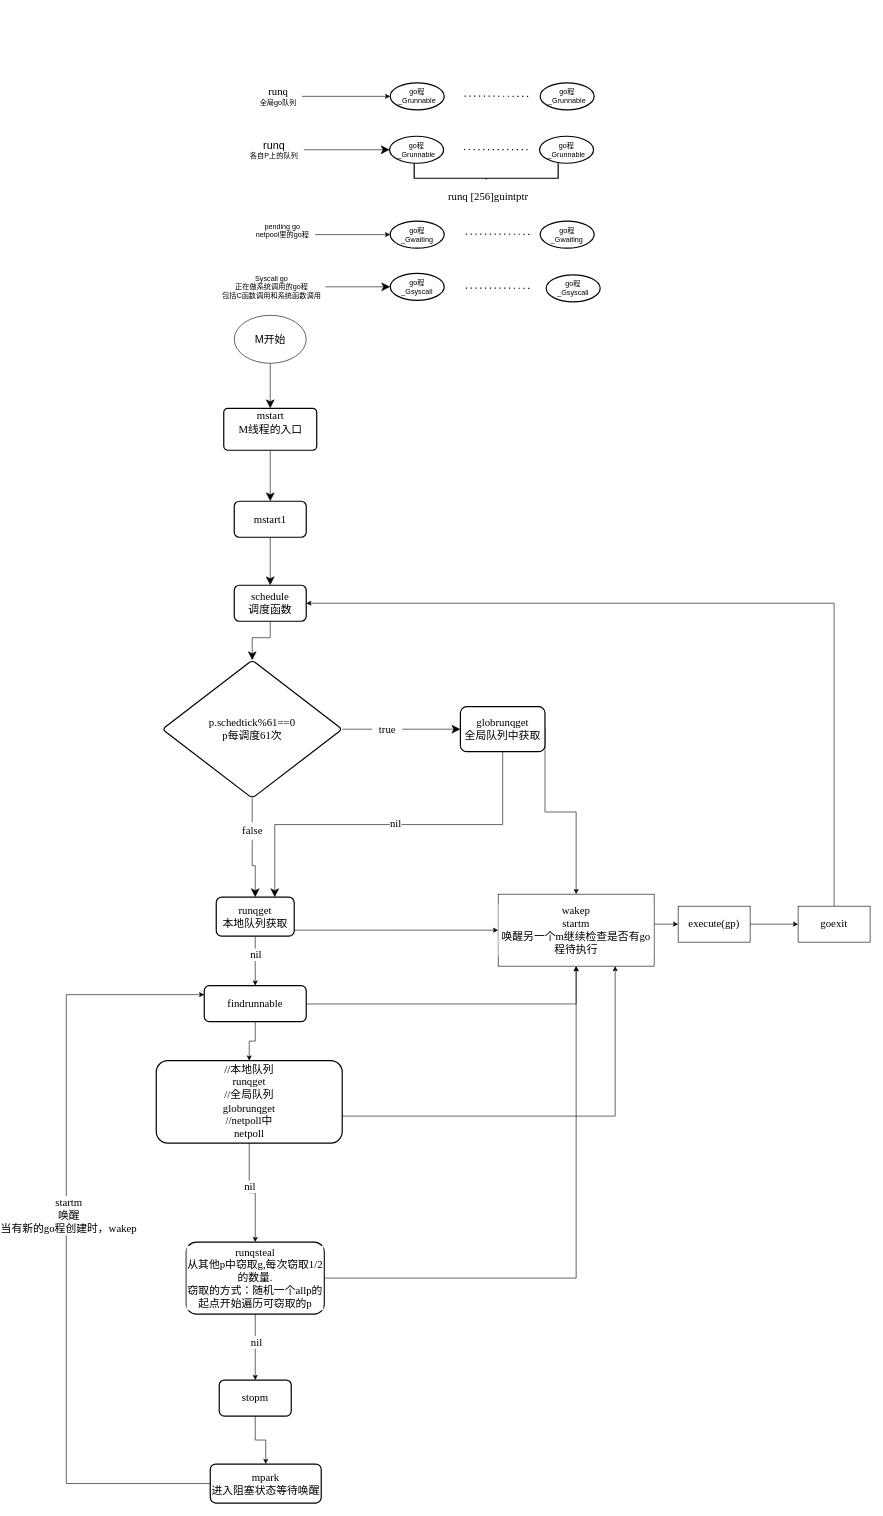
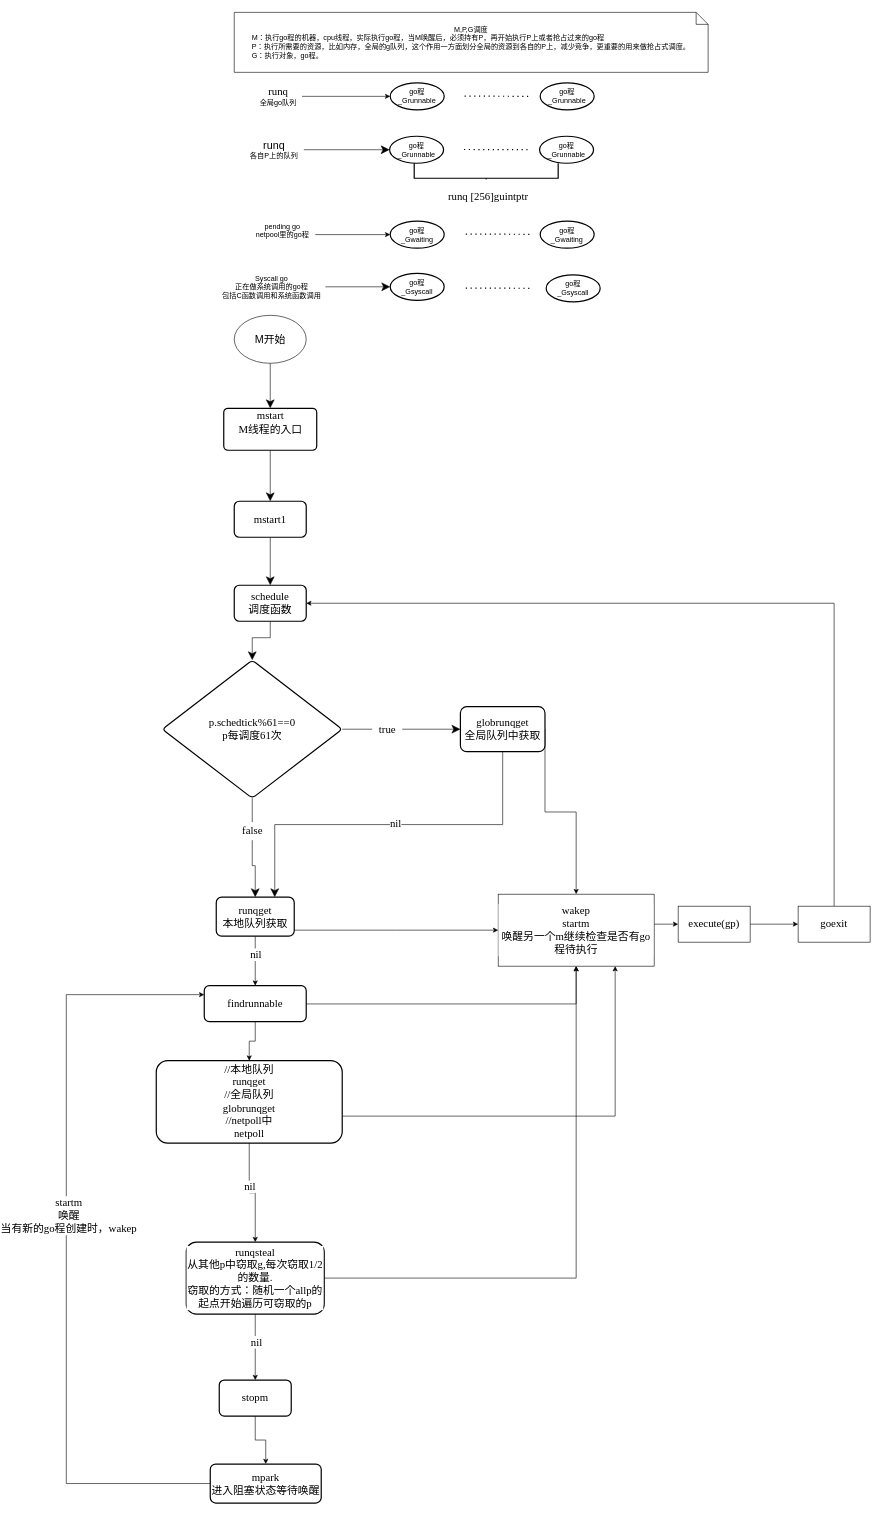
  <mxCell id="0" />
  <mxCell id="1" parent="0" />
  <mxCell id="2" value="" style="edgeStyle=orthogonalEdgeStyle;rounded=0;orthogonalLoop=1;jettySize=auto;html=1;fontFamily=Verdana;fontSize=18;fontColor=default;endSize=12;" edge="1" parent="1" source="3" target="28"><mxGeometry relative="1" as="geometry" /></mxCell>
  <mxCell id="3" value="M开始" style="ellipse;whiteSpace=wrap;html=1;fontSize=18;" vertex="1" parent="1"><mxGeometry x="300" y="525" width="120" height="80" as="geometry" /></mxCell>
  <mxCell id="4" value="" style="endArrow=none;dashed=1;html=1;dashPattern=1 3;strokeWidth=2;rounded=0;endSize=12;" edge="1" parent="1"><mxGeometry width="50" height="50" relative="1" as="geometry"><mxPoint x="684" y="159.58" as="sourcePoint" /><mxPoint x="794" y="160" as="targetPoint" /></mxGeometry></mxCell>
+ <mxCell id="5" value="&lt;div align=&quot;center&quot;&gt;M,P,G调度&lt;/div&gt;&lt;div align=&quot;left&quot;&gt;M：执行go程的机器，cpu线程，实际执行go程，当M唤醒后，必须持有P，再开始执行P上或者抢占过来的go程&lt;/div&gt;&lt;div align=&quot;left&quot;&gt;P：执行所需要的资源，比如内存，全局的g队列，这个作用一方面划分全局的资源到各自的P上，减少竞争，更重要的用来做抢占式调度。&lt;/div&gt;&lt;div align=&quot;left&quot;&gt;G：执行对象，go程。&lt;br&gt;&lt;/div&gt;" style="shape=note;size=20;whiteSpace=wrap;html=1;align=center;" vertex="1" parent="1"><mxGeometry x="300" width="790" height="100" as="geometry" y="20" /></mxCell>
  <mxCell id="6" value="&lt;div&gt;go程&lt;/div&gt;&lt;div&gt;_Grunnable&lt;/div&gt;" style="strokeWidth=2;html=1;shape=mxgraph.flowchart.start_2;whiteSpace=wrap;" vertex="1" parent="1"><mxGeometry x="560" y="137.5" width="90" height="45" as="geometry" /></mxCell>
  <mxCell id="7" value="" style="edgeStyle=orthogonalEdgeStyle;rounded=0;orthogonalLoop=1;jettySize=auto;html=1;" edge="1" parent="1" source="8" target="6"><mxGeometry relative="1" as="geometry" /></mxCell>
  <mxCell id="8" value="&lt;div&gt;&lt;font style=&quot;font-size: 18px&quot; face=&quot;consolas&quot;&gt;runq&lt;/font&gt;&lt;/div&gt;&lt;div&gt;全局go队列&lt;br&gt;&lt;/div&gt;" style="text;html=1;align=center;verticalAlign=middle;resizable=0;points=[];autosize=1;strokeColor=none;fillColor=none;" vertex="1" parent="1"><mxGeometry x="333" y="140" width="80" height="40" as="geometry" /></mxCell>
  <mxCell id="9" value="" style="edgeStyle=orthogonalEdgeStyle;rounded=0;orthogonalLoop=1;jettySize=auto;html=1;" edge="1" parent="1" source="10" target="11"><mxGeometry relative="1" as="geometry" /></mxCell>
  <mxCell id="10" value="&lt;div&gt;pending go&lt;/div&gt;&lt;div&gt;netpool里的go程&lt;/div&gt;&lt;div&gt;&lt;br&gt;&lt;/div&gt;" style="text;html=1;align=center;verticalAlign=middle;resizable=0;points=[];autosize=1;strokeColor=none;fillColor=none;" vertex="1" parent="1"><mxGeometry x="325" y="365.5" width="110" height="50" as="geometry" /></mxCell>
  <mxCell id="11" value="&lt;div&gt;go程&lt;/div&gt;&lt;div&gt;_Gwaiting&lt;/div&gt;" style="strokeWidth=2;html=1;shape=mxgraph.flowchart.start_2;whiteSpace=wrap;" vertex="1" parent="1"><mxGeometry x="560" y="368" width="90" height="45" as="geometry" /></mxCell>
  <mxCell id="12" value="&lt;div&gt;go程&lt;/div&gt;&lt;div&gt;_Grunnable&lt;/div&gt;" style="strokeWidth=2;html=1;shape=mxgraph.flowchart.start_2;whiteSpace=wrap;" vertex="1" parent="1"><mxGeometry x="810" y="137.5" width="90" height="45" as="geometry" /></mxCell>
  <mxCell id="13" value="" style="edgeStyle=orthogonalEdgeStyle;rounded=0;orthogonalLoop=1;jettySize=auto;html=1;endSize=12;" edge="1" parent="1" source="14" target="15"><mxGeometry relative="1" as="geometry" /></mxCell>
  <mxCell id="14" value="&lt;div&gt;Syscall go&lt;/div&gt;&lt;div&gt;正在做系统调用的go程&lt;/div&gt;&lt;div&gt;包括C函数调用和系统函数调用&lt;/div&gt;" style="text;html=1;align=center;verticalAlign=middle;resizable=0;points=[];autosize=1;strokeColor=none;fillColor=none;" vertex="1" parent="1"><mxGeometry x="272" y="452.5" width="180" height="50" as="geometry" /></mxCell>
  <mxCell id="15" value="&lt;div&gt;go程&lt;/div&gt;&lt;div&gt;_Gsyscall&lt;/div&gt;" style="strokeWidth=2;html=1;shape=mxgraph.flowchart.start_2;whiteSpace=wrap;" vertex="1" parent="1"><mxGeometry x="560" y="455" width="90" height="45" as="geometry" /></mxCell>
  <mxCell id="16" value="" style="endArrow=none;dashed=1;html=1;dashPattern=1 3;strokeWidth=2;rounded=0;endSize=12;" edge="1" parent="1"><mxGeometry width="50" height="50" relative="1" as="geometry"><mxPoint x="686" y="389.58" as="sourcePoint" /><mxPoint x="796" y="390" as="targetPoint" /></mxGeometry></mxCell>
  <mxCell id="17" value="&lt;div&gt;go程&lt;/div&gt;&lt;div&gt;_Gwaiting&lt;/div&gt;" style="strokeWidth=2;html=1;shape=mxgraph.flowchart.start_2;whiteSpace=wrap;" vertex="1" parent="1"><mxGeometry x="810" y="368" width="90" height="45" as="geometry" /></mxCell>
  <mxCell id="18" value="&lt;div&gt;go程&lt;/div&gt;&lt;div&gt;_Gsyscall&lt;/div&gt;" style="strokeWidth=2;html=1;shape=mxgraph.flowchart.start_2;whiteSpace=wrap;" vertex="1" parent="1"><mxGeometry x="820" y="457.5" width="90" height="45" as="geometry" /></mxCell>
  <mxCell id="19" value="" style="endArrow=none;dashed=1;html=1;dashPattern=1 3;strokeWidth=2;rounded=0;endSize=12;" edge="1" parent="1"><mxGeometry width="50" height="50" relative="1" as="geometry"><mxPoint x="686" y="479.58" as="sourcePoint" /><mxPoint x="796" y="480" as="targetPoint" /></mxGeometry></mxCell>
  <mxCell id="20" style="edgeStyle=orthogonalEdgeStyle;rounded=0;orthogonalLoop=1;jettySize=auto;html=1;endSize=12;" edge="1" parent="1" source="21" target="23"><mxGeometry relative="1" as="geometry" /></mxCell>
  <mxCell id="21" value="&lt;div&gt;&lt;font style=&quot;font-size: 18px&quot;&gt;runq&lt;/font&gt;&lt;/div&gt;&lt;div&gt;各自P上的队列&lt;/div&gt;" style="text;html=1;align=center;verticalAlign=middle;resizable=0;points=[];autosize=1;strokeColor=none;fillColor=none;" vertex="1" parent="1"><mxGeometry x="316" y="229" width="100" height="40" as="geometry" /></mxCell>
  <mxCell id="22" value="" style="endArrow=none;dashed=1;html=1;dashPattern=1 3;strokeWidth=2;rounded=0;endSize=12;" edge="1" parent="1"><mxGeometry width="50" height="50" relative="1" as="geometry"><mxPoint x="683" y="248.58" as="sourcePoint" /><mxPoint x="793" y="249" as="targetPoint" /></mxGeometry></mxCell>
  <mxCell id="23" value="&lt;div&gt;go程&lt;/div&gt;&lt;div&gt;_Grunnable&lt;/div&gt;" style="strokeWidth=2;html=1;shape=mxgraph.flowchart.start_2;whiteSpace=wrap;" vertex="1" parent="1"><mxGeometry x="559" y="226.5" width="90" height="45" as="geometry" /></mxCell>
  <mxCell id="24" value="&lt;div&gt;go程&lt;/div&gt;&lt;div&gt;_Grunnable&lt;/div&gt;" style="strokeWidth=2;html=1;shape=mxgraph.flowchart.start_2;whiteSpace=wrap;" vertex="1" parent="1"><mxGeometry x="809" y="226.5" width="90" height="45" as="geometry" /></mxCell>
  <mxCell id="25" value="" style="strokeWidth=2;html=1;shape=mxgraph.flowchart.annotation_2;align=left;labelPosition=right;pointerEvents=1;direction=north;" vertex="1" parent="1"><mxGeometry x="600" y="271.5" width="240" height="50" as="geometry" /></mxCell>
  <mxCell id="26" value="&lt;pre style=&quot;font-family: &amp;#34;consolas&amp;#34; ; font-size: 13.5pt&quot;&gt;runq [&lt;span&gt;256&lt;/span&gt;]&lt;span&gt;guintptr&lt;/span&gt;&lt;/pre&gt;" style="text;html=1;align=center;verticalAlign=middle;resizable=0;points=[];autosize=1;labelBackgroundColor=default;fontColor=default;" vertex="1" parent="1"><mxGeometry x="628" y="297" width="190" height="60" as="geometry" /></mxCell>
  <mxCell id="27" value="" style="edgeStyle=orthogonalEdgeStyle;rounded=0;orthogonalLoop=1;jettySize=auto;html=1;fontFamily=Verdana;fontSize=18;fontColor=default;endSize=12;" edge="1" parent="1" source="28" target="30"><mxGeometry relative="1" as="geometry" /></mxCell>
  <mxCell id="28" value="mstart&#10;M线程的入口&#10;" style="rounded=1;absoluteArcSize=1;arcSize=14;strokeWidth=2;labelBackgroundColor=default;fontFamily=Verdana;fontSize=18;fontColor=default;whiteSpace=wrap;" vertex="1" parent="1"><mxGeometry x="282.5" y="680" width="155" height="70" as="geometry" /></mxCell>
  <mxCell id="29" value="" style="edgeStyle=orthogonalEdgeStyle;rounded=0;orthogonalLoop=1;jettySize=auto;html=1;fontFamily=Verdana;fontSize=18;fontColor=default;endSize=12;" edge="1" parent="1" source="30" target="32"><mxGeometry relative="1" as="geometry" /></mxCell>
  <mxCell id="30" value="mstart1" style="whiteSpace=wrap;html=1;fontSize=18;fontFamily=Verdana;rounded=1;arcSize=14;strokeWidth=2;labelBackgroundColor=default;" vertex="1" parent="1"><mxGeometry x="300" y="835" width="120" height="60" as="geometry" /></mxCell>
  <mxCell id="31" value="" style="edgeStyle=orthogonalEdgeStyle;rounded=0;orthogonalLoop=1;jettySize=auto;html=1;fontFamily=Verdana;fontSize=18;fontColor=default;endSize=12;" edge="1" parent="1" source="32" target="35"><mxGeometry relative="1" as="geometry" /></mxCell>
  <mxCell id="32" value="&lt;div&gt;schedule&lt;/div&gt;&lt;div&gt;调度函数&lt;br&gt;&lt;/div&gt;" style="whiteSpace=wrap;html=1;fontSize=18;fontFamily=Verdana;rounded=1;arcSize=14;strokeWidth=2;labelBackgroundColor=default;" vertex="1" parent="1"><mxGeometry x="300" y="975" width="120" height="60" as="geometry" /></mxCell>
  <mxCell id="33" value="" style="edgeStyle=orthogonalEdgeStyle;rounded=0;orthogonalLoop=1;jettySize=auto;html=1;fontFamily=Verdana;fontSize=18;fontColor=default;endSize=12;startArrow=none;" edge="1" parent="1" source="46" target="39"><mxGeometry relative="1" as="geometry" /></mxCell>
  <mxCell id="34" value="" style="edgeStyle=orthogonalEdgeStyle;rounded=0;orthogonalLoop=1;jettySize=auto;html=1;fontFamily=Verdana;fontSize=18;fontColor=default;endSize=12;startArrow=none;" edge="1" parent="1" source="44" target="43"><mxGeometry relative="1" as="geometry" /></mxCell>
  <mxCell id="35" value="&lt;br&gt;&lt;div&gt;p.schedtick%61==0&lt;/div&gt;&lt;div&gt;p每调度61次&lt;br&gt;&lt;/div&gt;&lt;div&gt;&lt;br&gt;&lt;/div&gt;" style="rhombus;whiteSpace=wrap;html=1;fontSize=18;fontFamily=Verdana;rounded=1;arcSize=14;strokeWidth=2;labelBackgroundColor=default;" vertex="1" parent="1"><mxGeometry x="180" y="1100" width="300" height="230" as="geometry" /></mxCell>
  <mxCell id="36" style="edgeStyle=elbowEdgeStyle;rounded=0;orthogonalLoop=1;jettySize=auto;html=1;entryX=0.75;entryY=0;entryDx=0;entryDy=0;fontFamily=Verdana;fontSize=18;fontColor=default;endSize=12;elbow=vertical;" edge="1" parent="1" source="39" target="43"><mxGeometry relative="1" as="geometry" /></mxCell>
  <mxCell id="37" value="nil" style="edgeLabel;html=1;align=center;verticalAlign=middle;resizable=0;points=[];fontSize=18;fontFamily=Verdana;fontColor=default;" vertex="1" connectable="0" parent="36"><mxGeometry x="-0.032" y="-2" relative="1" as="geometry"><mxPoint as="offset" /></mxGeometry></mxCell>
  <mxCell id="38" style="edgeStyle=elbowEdgeStyle;rounded=0;orthogonalLoop=1;jettySize=auto;elbow=vertical;html=1;exitX=1;exitY=0.5;exitDx=0;exitDy=0;fontFamily=Verdana;fontSize=18;fontColor=default;" edge="1" parent="1" source="39" target="65"><mxGeometry relative="1" as="geometry" /></mxCell>
  <mxCell id="39" value="&lt;div&gt;globrunqget&lt;/div&gt;&lt;div&gt;全局队列中获取&lt;br&gt;&lt;/div&gt;" style="whiteSpace=wrap;html=1;fontSize=18;fontFamily=Verdana;rounded=1;arcSize=14;strokeWidth=2;labelBackgroundColor=default;" vertex="1" parent="1"><mxGeometry x="677" y="1177.5" width="141" height="75" as="geometry" /></mxCell>
  <mxCell id="40" value="" style="edgeStyle=elbowEdgeStyle;rounded=0;orthogonalLoop=1;jettySize=auto;elbow=vertical;html=1;fontFamily=Verdana;fontSize=18;fontColor=default;" edge="1" parent="1" source="43" target="50"><mxGeometry relative="1" as="geometry" /></mxCell>
  <mxCell id="41" value="nil" style="edgeLabel;html=1;align=center;verticalAlign=middle;resizable=0;points=[];fontSize=18;fontFamily=Verdana;fontColor=default;" vertex="1" connectable="0" parent="40"><mxGeometry x="-0.261" relative="1" as="geometry"><mxPoint as="offset" /></mxGeometry></mxCell>
  <mxCell id="42" style="edgeStyle=elbowEdgeStyle;rounded=0;orthogonalLoop=1;jettySize=auto;elbow=vertical;html=1;entryX=0;entryY=0.5;entryDx=0;entryDy=0;fontFamily=Verdana;fontSize=18;fontColor=default;" edge="1" parent="1" source="43" target="65"><mxGeometry relative="1" as="geometry" /></mxCell>
  <mxCell id="43" value="&lt;div&gt;runqget&lt;/div&gt;&lt;div&gt;本地队列获取&lt;br&gt;&lt;/div&gt;" style="whiteSpace=wrap;html=1;fontSize=18;fontFamily=Verdana;rounded=1;arcSize=14;strokeWidth=2;labelBackgroundColor=default;" vertex="1" parent="1"><mxGeometry y="1495" width="130" height="65" as="geometry" x="270" /></mxCell>
  <mxCell id="44" value="false" style="text;html=1;align=center;verticalAlign=middle;resizable=0;points=[];autosize=1;strokeColor=none;fillColor=none;fontSize=18;fontFamily=Verdana;fontColor=default;" vertex="1" parent="1"><mxGeometry x="300" y="1370" width="60" height="30" as="geometry" /></mxCell>
  <mxCell id="45" value="" style="edgeStyle=orthogonalEdgeStyle;rounded=0;orthogonalLoop=1;jettySize=auto;html=1;fontFamily=Verdana;fontSize=18;fontColor=default;endSize=12;endArrow=none;" edge="1" parent="1" source="35" target="44"><mxGeometry relative="1" as="geometry"><mxPoint x="330" y="1330" as="sourcePoint" /><mxPoint x="330" y="1495" as="targetPoint" /></mxGeometry></mxCell>
  <mxCell id="46" value="true" style="text;html=1;align=center;verticalAlign=middle;resizable=0;points=[];autosize=1;strokeColor=none;fillColor=none;fontSize=18;fontFamily=Verdana;fontColor=default;" vertex="1" parent="1"><mxGeometry x="530" y="1200" width="50" height="30" as="geometry" /></mxCell>
  <mxCell id="47" value="" style="edgeStyle=orthogonalEdgeStyle;rounded=0;orthogonalLoop=1;jettySize=auto;html=1;fontFamily=Verdana;fontSize=18;fontColor=default;endSize=12;endArrow=none;" edge="1" parent="1" source="35" target="46"><mxGeometry relative="1" as="geometry"><mxPoint x="480" y="1215" as="sourcePoint" /><mxPoint x="668" y="1215" as="targetPoint" /></mxGeometry></mxCell>
  <mxCell id="48" value="" style="edgeStyle=elbowEdgeStyle;rounded=0;orthogonalLoop=1;jettySize=auto;elbow=vertical;html=1;fontFamily=Verdana;fontSize=18;fontColor=default;" edge="1" parent="1" source="50" target="54"><mxGeometry relative="1" as="geometry" /></mxCell>
  <mxCell id="49" style="edgeStyle=elbowEdgeStyle;rounded=0;orthogonalLoop=1;jettySize=auto;elbow=vertical;html=1;fontFamily=Verdana;fontSize=18;fontColor=default;" edge="1" parent="1" source="50" target="65"><mxGeometry relative="1" as="geometry"><Array as="points"><mxPoint x="610" y="1673" /></Array></mxGeometry></mxCell>
  <mxCell id="50" value="findrunnable" style="whiteSpace=wrap;html=1;fontSize=18;fontFamily=Verdana;rounded=1;arcSize=14;strokeWidth=2;labelBackgroundColor=default;" vertex="1" parent="1"><mxGeometry x="250" y="1642.5" width="170" height="60" as="geometry" /></mxCell>
  <mxCell id="51" value="" style="edgeStyle=elbowEdgeStyle;rounded=0;orthogonalLoop=1;jettySize=auto;elbow=vertical;html=1;fontFamily=Verdana;fontSize=18;fontColor=default;" edge="1" parent="1" source="54" target="58"><mxGeometry relative="1" as="geometry" /></mxCell>
  <mxCell id="52" value="&lt;div&gt;nil&lt;/div&gt;" style="edgeLabel;html=1;align=center;verticalAlign=middle;resizable=0;points=[];fontSize=18;fontFamily=Verdana;fontColor=default;" vertex="1" connectable="0" parent="51"><mxGeometry x="-0.177" relative="1" as="geometry"><mxPoint as="offset" /></mxGeometry></mxCell>
  <mxCell id="53" style="edgeStyle=elbowEdgeStyle;rounded=0;orthogonalLoop=1;jettySize=auto;elbow=vertical;html=1;entryX=0.75;entryY=1;entryDx=0;entryDy=0;fontFamily=Verdana;fontSize=18;fontColor=default;" edge="1" parent="1" source="54" target="65"><mxGeometry relative="1" as="geometry"><Array as="points"><mxPoint x="590" y="1860" /></Array></mxGeometry></mxCell>
  <mxCell id="54" value="&lt;div&gt;//本地队列&lt;br&gt;&lt;/div&gt;&lt;div&gt;runqget&lt;/div&gt;&lt;div&gt;//全局队列&lt;br&gt;&lt;/div&gt;&lt;div&gt;globrunqget&lt;/div&gt;&lt;div&gt;//netpoll中&lt;br&gt;&lt;/div&gt;&lt;div&gt;netpoll&lt;br&gt;&lt;/div&gt;" style="whiteSpace=wrap;html=1;fontSize=18;fontFamily=Verdana;rounded=1;arcSize=14;strokeWidth=2;labelBackgroundColor=default;" vertex="1" parent="1"><mxGeometry x="170" y="1767.5" width="310" height="137.5" as="geometry" /></mxCell>
  <mxCell id="55" value="" style="edgeStyle=elbowEdgeStyle;rounded=0;orthogonalLoop=1;jettySize=auto;elbow=vertical;html=1;fontFamily=Verdana;fontSize=18;fontColor=default;" edge="1" parent="1" source="58" target="60"><mxGeometry relative="1" as="geometry" /></mxCell>
  <mxCell id="56" value="nil" style="edgeLabel;html=1;align=center;verticalAlign=middle;resizable=0;points=[];fontSize=18;fontFamily=Verdana;fontColor=default;" vertex="1" connectable="0" parent="55"><mxGeometry x="-0.158" y="1" relative="1" as="geometry"><mxPoint as="offset" /></mxGeometry></mxCell>
  <mxCell id="57" style="edgeStyle=elbowEdgeStyle;rounded=0;orthogonalLoop=1;jettySize=auto;elbow=vertical;html=1;fontFamily=Verdana;fontSize=18;fontColor=default;" edge="1" parent="1" source="58" target="65"><mxGeometry relative="1" as="geometry"><Array as="points"><mxPoint x="600" y="2130" /></Array></mxGeometry></mxCell>
  <mxCell id="58" value="&lt;div&gt;runqsteal&lt;/div&gt;&lt;div&gt;从其他p中窃取g,每次窃取1/2的数量.&lt;/div&gt;&lt;div&gt;窃取的方式：随机一个allp的起点开始遍历可窃取的p&lt;br&gt;&lt;/div&gt;" style="whiteSpace=wrap;html=1;fontSize=18;fontFamily=Verdana;rounded=1;arcSize=14;strokeWidth=2;labelBackgroundColor=default;" vertex="1" parent="1"><mxGeometry x="220" y="2070" width="230" height="120" as="geometry" /></mxCell>
  <mxCell id="59" value="" style="edgeStyle=elbowEdgeStyle;rounded=0;orthogonalLoop=1;jettySize=auto;elbow=vertical;html=1;fontFamily=Verdana;fontSize=18;fontColor=default;" edge="1" parent="1" source="60" target="63"><mxGeometry relative="1" as="geometry" /></mxCell>
  <mxCell id="60" value="stopm" style="whiteSpace=wrap;html=1;fontSize=18;fontFamily=Verdana;rounded=1;arcSize=14;strokeWidth=2;labelBackgroundColor=default;" vertex="1" parent="1"><mxGeometry x="275" y="2300" width="120" height="60" as="geometry" /></mxCell>
  <mxCell id="61" style="edgeStyle=elbowEdgeStyle;rounded=0;orthogonalLoop=1;jettySize=auto;elbow=vertical;html=1;entryX=0;entryY=0.25;entryDx=0;entryDy=0;fontFamily=Verdana;fontSize=18;fontColor=default;" edge="1" parent="1" source="63" target="50"><mxGeometry relative="1" as="geometry"><Array as="points"><mxPoint x="20" y="2180" /></Array></mxGeometry></mxCell>
  <mxCell id="62" value="&lt;div&gt;startm&lt;/div&gt;&lt;div&gt;唤醒&lt;/div&gt;&lt;div&gt;当有新的go程创建时，wakep&lt;br&gt;&lt;/div&gt;" style="edgeLabel;html=1;align=center;verticalAlign=middle;resizable=0;points=[];fontSize=18;fontFamily=Verdana;fontColor=default;" vertex="1" connectable="0" parent="61"><mxGeometry x="0.068" y="-3" relative="1" as="geometry"><mxPoint y="-1" as="offset" /></mxGeometry></mxCell>
  <mxCell id="63" value="&lt;div&gt;mpark&lt;/div&gt;&lt;div&gt;进入阻塞状态等待唤醒&lt;br&gt;&lt;/div&gt;" style="whiteSpace=wrap;html=1;fontSize=18;fontFamily=Verdana;rounded=1;arcSize=14;strokeWidth=2;labelBackgroundColor=default;" vertex="1" parent="1"><mxGeometry x="260" y="2440" width="185" height="65" as="geometry" /></mxCell>
  <mxCell id="64" value="" style="edgeStyle=elbowEdgeStyle;rounded=0;orthogonalLoop=1;jettySize=auto;elbow=vertical;html=1;fontFamily=Verdana;fontSize=18;fontColor=default;" edge="1" parent="1" source="65" target="67"><mxGeometry relative="1" as="geometry" /></mxCell>
  <mxCell id="65" value="&lt;div&gt;wakep&lt;/div&gt;&lt;div&gt;startm&lt;/div&gt;&lt;div&gt;唤醒另一个m继续检查是否有go程待执行&lt;br&gt;&lt;/div&gt;" style="whiteSpace=wrap;html=1;labelBackgroundColor=default;fontFamily=Verdana;fontSize=18;fontColor=default;" vertex="1" parent="1"><mxGeometry x="740" y="1490" width="260" height="120" as="geometry" /></mxCell>
  <mxCell id="66" value="" style="edgeStyle=elbowEdgeStyle;rounded=0;orthogonalLoop=1;jettySize=auto;elbow=vertical;html=1;fontFamily=Verdana;fontSize=18;fontColor=default;" edge="1" parent="1" source="67" target="69"><mxGeometry relative="1" as="geometry" /></mxCell>
  <mxCell id="67" value="execute(gp)" style="whiteSpace=wrap;html=1;fontSize=18;fontFamily=Verdana;labelBackgroundColor=default;" vertex="1" parent="1"><mxGeometry x="1040" y="1510" width="120" height="60" as="geometry" /></mxCell>
  <mxCell id="68" style="edgeStyle=elbowEdgeStyle;rounded=0;orthogonalLoop=1;jettySize=auto;elbow=vertical;html=1;entryX=1;entryY=0.5;entryDx=0;entryDy=0;fontFamily=Verdana;fontSize=18;fontColor=default;" edge="1" parent="1" source="69" target="32"><mxGeometry relative="1" as="geometry"><Array as="points"><mxPoint x="770" y="1005" /><mxPoint x="880" y="1010" /></Array></mxGeometry></mxCell>
  <mxCell id="69" value="goexit" style="whiteSpace=wrap;html=1;fontSize=18;fontFamily=Verdana;labelBackgroundColor=default;" vertex="1" parent="1"><mxGeometry x="1240" y="1510" width="120" height="60" as="geometry" /></mxCell>
